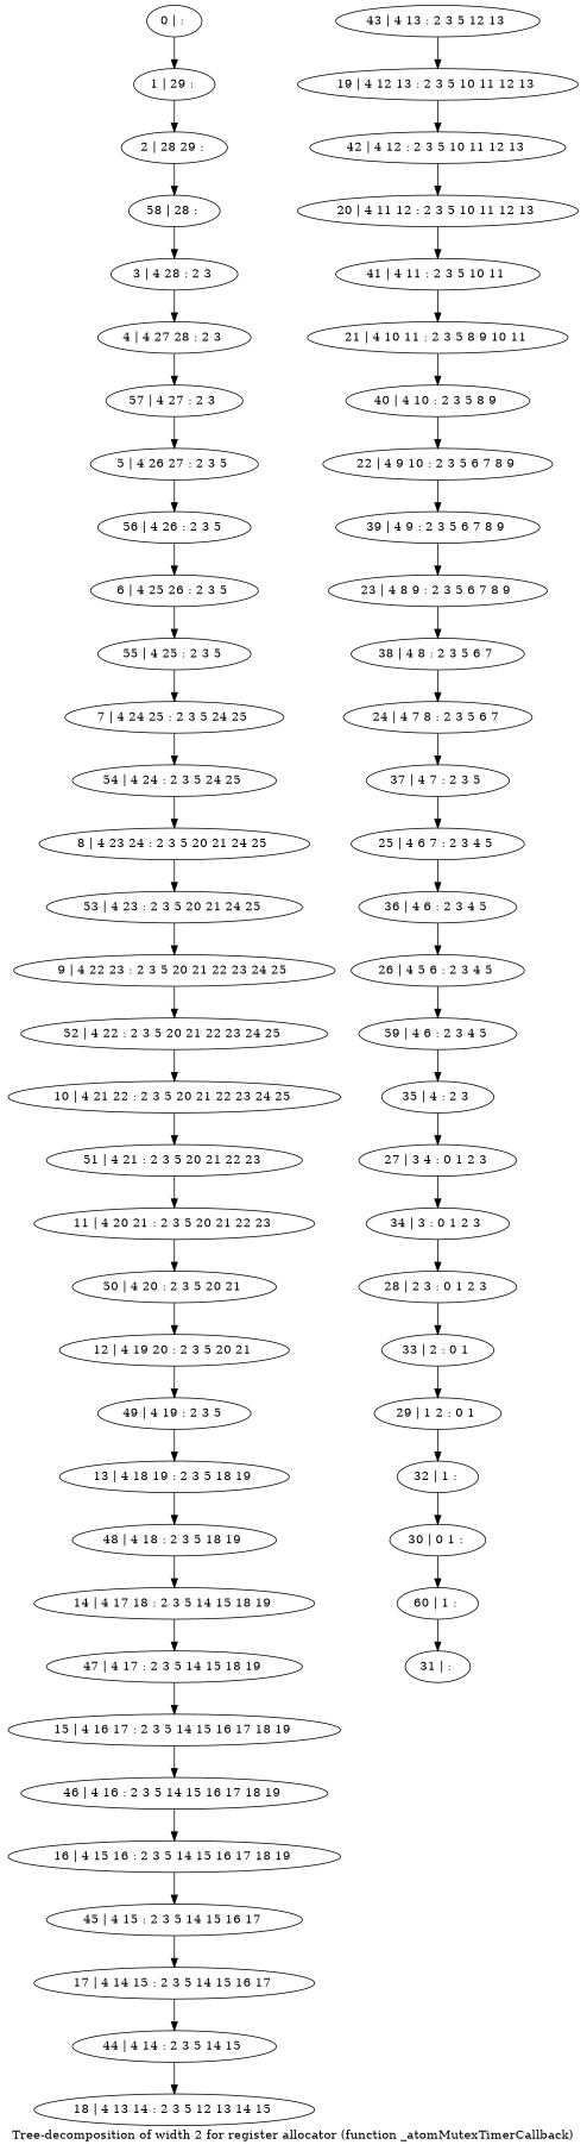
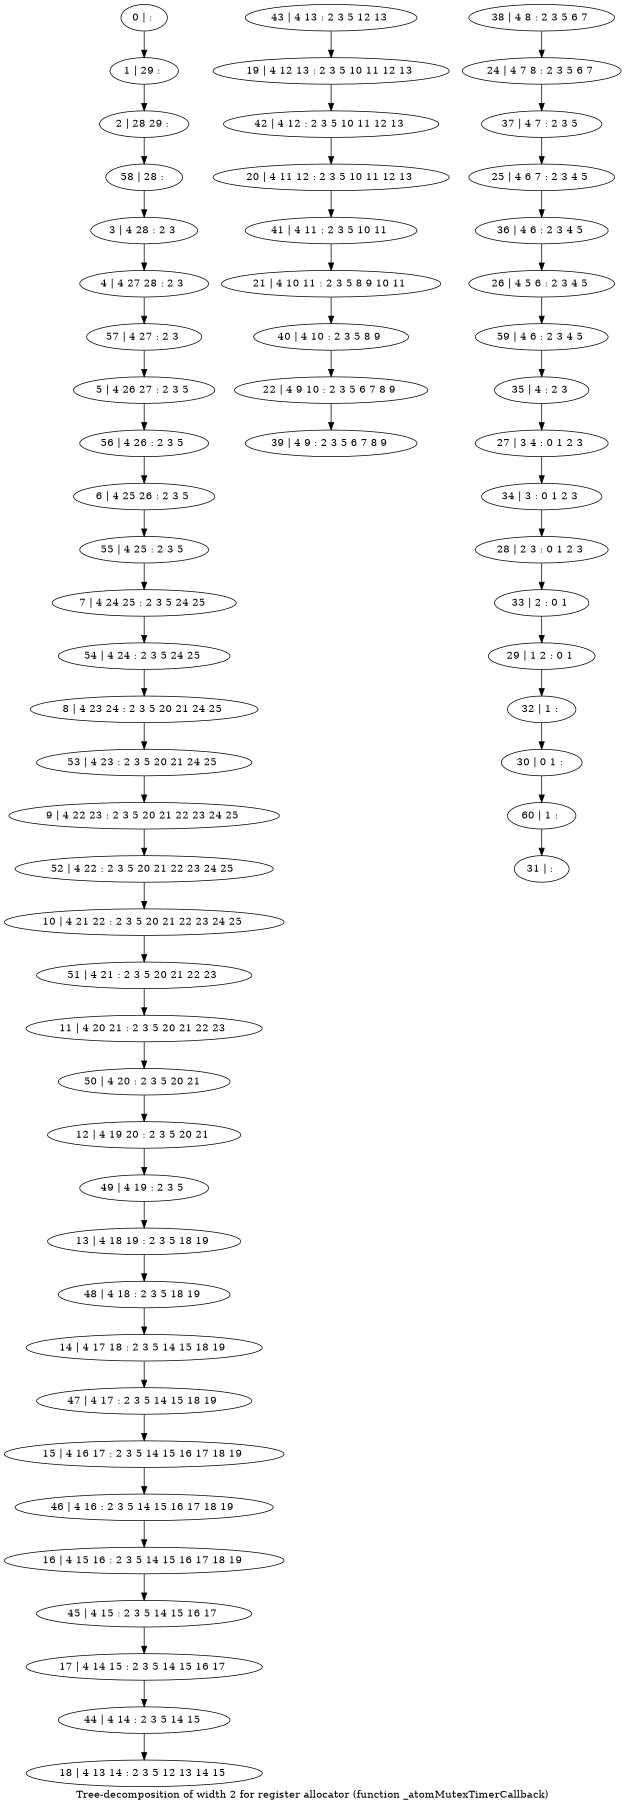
  digraph {
    label="Tree-decomposition of width 2 for register allocator (function _atomMutexTimerCallback)"
    n1 [label="0 | : "]
    n2 [label="1 | 29 : "]
    n3 [label="2 | 28 29 : "]
    n4 [label="58 | 28 : "]
    n5 [label="3 | 4 28 : 2 3 "]
    n6 [label="4 | 4 27 28 : 2 3 "]
    n7 [label="57 | 4 27 : 2 3 "]
    n8 [label="5 | 4 26 27 : 2 3 5 "]
    n9 [label="56 | 4 26 : 2 3 5 "]
    n10 [label="6 | 4 25 26 : 2 3 5 "]
    n11 [label="55 | 4 25 : 2 3 5 "]
    n12 [label="7 | 4 24 25 : 2 3 5 24 25 "]
    n13 [label="54 | 4 24 : 2 3 5 24 25 "]
    n14 [label="8 | 4 23 24 : 2 3 5 20 21 24 25 "]
    n15 [label="53 | 4 23 : 2 3 5 20 21 24 25 "]
    n16 [label="9 | 4 22 23 : 2 3 5 20 21 22 23 24 25 "]
    n17 [label="52 | 4 22 : 2 3 5 20 21 22 23 24 25 "]
    n18 [label="10 | 4 21 22 : 2 3 5 20 21 22 23 24 25 "]
    n19 [label="51 | 4 21 : 2 3 5 20 21 22 23 "]
    n20 [label="11 | 4 20 21 : 2 3 5 20 21 22 23 "]
    n21 [label="50 | 4 20 : 2 3 5 20 21 "]
    n22 [label="12 | 4 19 20 : 2 3 5 20 21 "]
    n23 [label="49 | 4 19 : 2 3 5 "]
    n24 [label="13 | 4 18 19 : 2 3 5 18 19 "]
    n25 [label="48 | 4 18 : 2 3 5 18 19 "]
    n26 [label="14 | 4 17 18 : 2 3 5 14 15 18 19 "]
    n27 [label="47 | 4 17 : 2 3 5 14 15 18 19 "]
    n28 [label="15 | 4 16 17 : 2 3 5 14 15 16 17 18 19 "]
    n29 [label="46 | 4 16 : 2 3 5 14 15 16 17 18 19 "]
    n30 [label="16 | 4 15 16 : 2 3 5 14 15 16 17 18 19 "]
    n31 [label="45 | 4 15 : 2 3 5 14 15 16 17 "]
    n32 [label="17 | 4 14 15 : 2 3 5 14 15 16 17 "]
    n33 [label="44 | 4 14 : 2 3 5 14 15 "]
    n34 [label="18 | 4 13 14 : 2 3 5 12 13 14 15 "]
    n35 [label="43 | 4 13 : 2 3 5 12 13 "]
    n36 [label="19 | 4 12 13 : 2 3 5 10 11 12 13 "]
    n37 [label="42 | 4 12 : 2 3 5 10 11 12 13 "]
    n38 [label="20 | 4 11 12 : 2 3 5 10 11 12 13 "]
    n39 [label="41 | 4 11 : 2 3 5 10 11 "]
    n40 [label="21 | 4 10 11 : 2 3 5 8 9 10 11 "]
    n41 [label="40 | 4 10 : 2 3 5 8 9 "]
    n42 [label="22 | 4 9 10 : 2 3 5 6 7 8 9 "]
    n43 [label="39 | 4 9 : 2 3 5 6 7 8 9 "]
-   n44 [label="23 | 4 8 9 : 2 3 5 6 7 8 9 "]
    n45 [label="38 | 4 8 : 2 3 5 6 7 "]
    n46 [label="24 | 4 7 8 : 2 3 5 6 7 "]
    n47 [label="37 | 4 7 : 2 3 5 "]
    n48 [label="25 | 4 6 7 : 2 3 4 5 "]
    n49 [label="36 | 4 6 : 2 3 4 5 "]
    n50 [label="26 | 4 5 6 : 2 3 4 5 "]
    n51 [label="59 | 4 6 : 2 3 4 5 "]
    n52 [label="35 | 4 : 2 3 "]
    n53 [label="27 | 3 4 : 0 1 2 3 "]
    n54 [label="34 | 3 : 0 1 2 3 "]
    n55 [label="28 | 2 3 : 0 1 2 3 "]
    n56 [label="33 | 2 : 0 1 "]
    n57 [label="29 | 1 2 : 0 1 "]
    n58 [label="32 | 1 : "]
    n59 [label="30 | 0 1 : "]
    n60 [label="60 | 1 : "]
    n61 [label="31 | : "]
    n1 -> n2
    n2 -> n3
    n3 -> n4
    n4 -> n5
    n5 -> n6
    n6 -> n7
    n7 -> n8
    n8 -> n9
    n9 -> n10
    n10 -> n11
    n11 -> n12
    n12 -> n13
    n13 -> n14
    n14 -> n15
    n15 -> n16
    n16 -> n17
    n17 -> n18
    n18 -> n19
    n19 -> n20
    n20 -> n21
    n21 -> n22
    n22 -> n23
    n23 -> n24
    n24 -> n25
    n25 -> n26
    n26 -> n27
    n27 -> n28
    n28 -> n29
    n29 -> n30
    n30 -> n31
    n31 -> n32
    n32 -> n33
    n33 -> n34
    n35 -> n36
    n36 -> n37
    n37 -> n38
    n38 -> n39
    n39 -> n40
    n40 -> n41
    n41 -> n42
    n42 -> n43
-   n43 -> n44
-   n44 -> n45
    n45 -> n46
    n46 -> n47
    n47 -> n48
    n48 -> n49
    n49 -> n50
    n50 -> n51
    n51 -> n52
    n52 -> n53
    n53 -> n54
    n54 -> n55
    n55 -> n56
    n56 -> n57
    n57 -> n58
    n58 -> n59
    n59 -> n60
    n60 -> n61
  }
